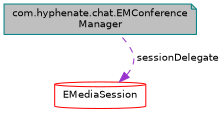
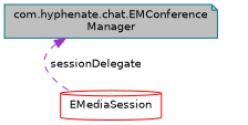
  digraph {
    node [fontname=Helvetica fontsize=10 style=filled]
    n1 [color=teal fillcolor=grey75 fontcolor=black height=0.2 label="com.hyphenate.chat.EMConference\lManager" shape=note width=0.4]
    n2 [color=red fillcolor=white height=0.2 label=EMediaSession shape=cylinder width=0.4]
-   n2 -> n1 [color=darkorchid3 dir=back fontname=Helvetica fontsize=10 label=" sessionDelegate" labelfontname=Helvetica labelfontsize=10 style=dashed]
+   n1 -> n2 [color=darkorchid3 dir=back fontname=Helvetica fontsize=10 label=" sessionDelegate" labelfontname=Helvetica labelfontsize=10 style=dashed]
  }
